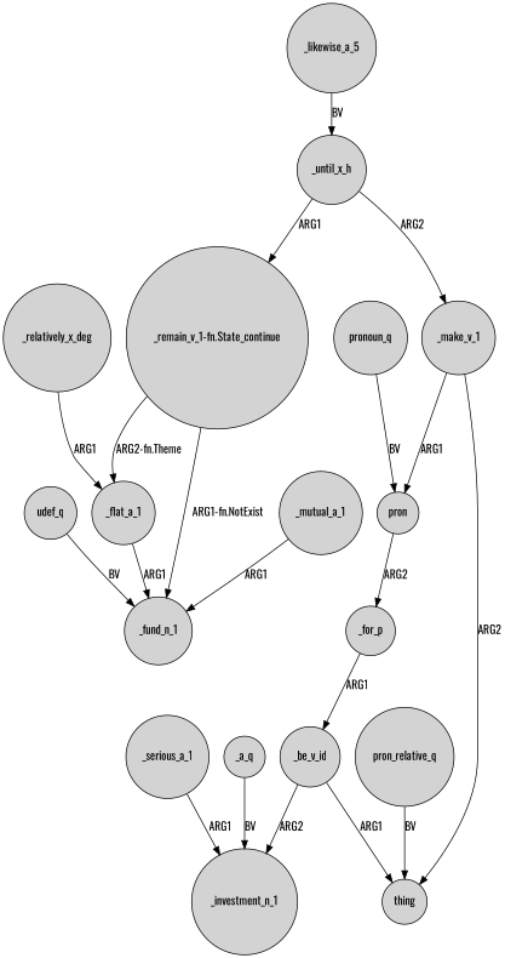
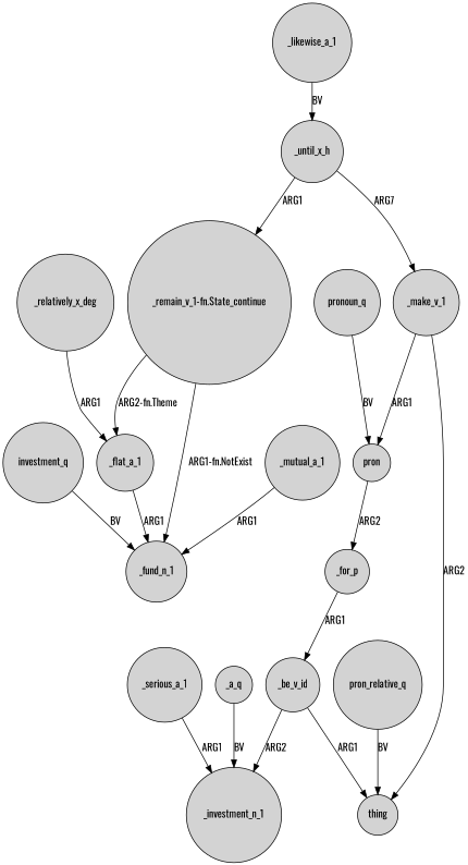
  digraph {
    fontname=Oswald
    node [fontname=Oswald shape=circle style=filled]
    edge [fontname=Oswald]
    _until_x_h
    "_remain_v_1-fn.State_continue"
    _make_v_1
    _fund_n_1
    _flat_a_1
    pron
    thing
    _mutual_a_1
    _relatively_x_deg
    pronoun_q
    _for_p
    _be_v_id
    _investment_n_1
    _serious_a_1
    n15 [label=pron_relative_q]
    _a_q
-   _likewise_a_1 [label=_likewise_a_5]
-   udef_q
+   _likewise_a_1
+   udef_q [label=investment_q]
    _until_x_h -> "_remain_v_1-fn.State_continue" [label=ARG1]
-   _until_x_h -> _make_v_1 [label=ARG2]
+   _until_x_h -> _make_v_1 [label=ARG7]
    "_remain_v_1-fn.State_continue" -> _fund_n_1 [label="ARG1-fn.NotExist"]
    "_remain_v_1-fn.State_continue" -> _flat_a_1 [label="ARG2-fn.Theme"]
    _make_v_1 -> pron [label=ARG1]
    _make_v_1 -> thing [label=ARG2]
    _flat_a_1 -> _fund_n_1 [label=ARG1]
    pron -> _for_p [label=ARG2]
    _mutual_a_1 -> _fund_n_1 [label=ARG1]
    _relatively_x_deg -> _flat_a_1 [label=ARG1]
    pronoun_q -> pron [label=BV]
    _for_p -> _be_v_id [label=ARG1]
    _be_v_id -> thing [label=ARG1]
    _be_v_id -> _investment_n_1 [label=ARG2]
    _serious_a_1 -> _investment_n_1 [label=ARG1]
    n15 -> thing [label=BV]
    _a_q -> _investment_n_1 [label=BV]
    _likewise_a_1 -> _until_x_h [label=BV]
    udef_q -> _fund_n_1 [label=BV]
  }
